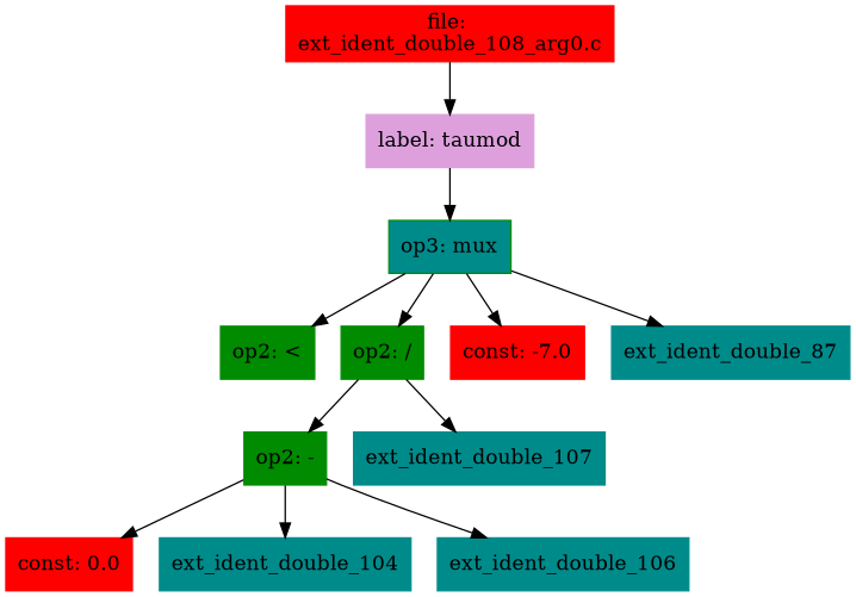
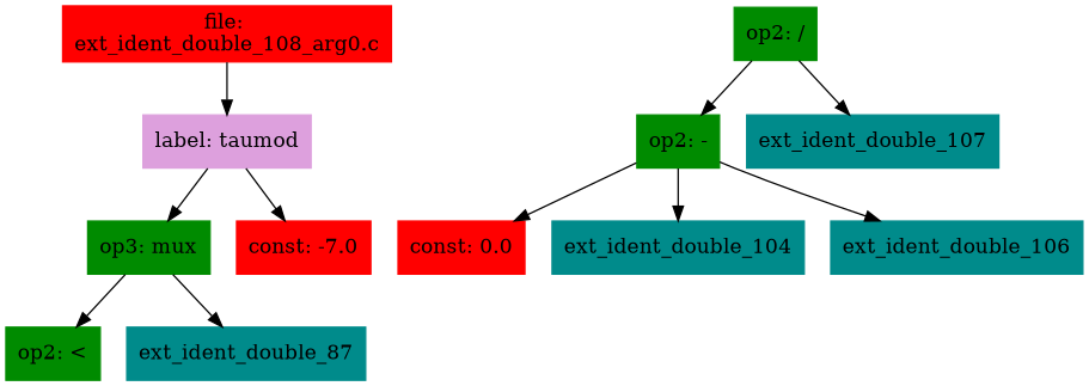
  digraph {
    node [color=green4 shape=box style=filled]
    n1 [color=red label="file: \next_ident_double_108_arg0.c"]
    n2 [color=plum label="label: taumod"]
-   n3 [label="op3: mux" fillcolor=cyan4]
+   n3 [label="op3: mux"]
    n4 [label="op2: <"]
    n5 [label="op2: /"]
    n6 [color=red1 label="const: -7.0"]
    n7 [color=cyan4 label=ext_ident_double_87]
    n8 [label="op2: -"]
    n9 [color=cyan4 label=ext_ident_double_107]
    n10 [color=red1 label="const: 0.0"]
    n11 [color=cyan4 label=ext_ident_double_104]
    n12 [color=cyan4 label=ext_ident_double_106]
    n1 -> n2
    n2 -> n3
    n3 -> n4
-   n3 -> n5
-   n3 -> n6
+   n2 -> n6
    n3 -> n7
    n5 -> n8
    n5 -> n9
    n8 -> n10
    n8 -> n11
    n8 -> n12
  }
